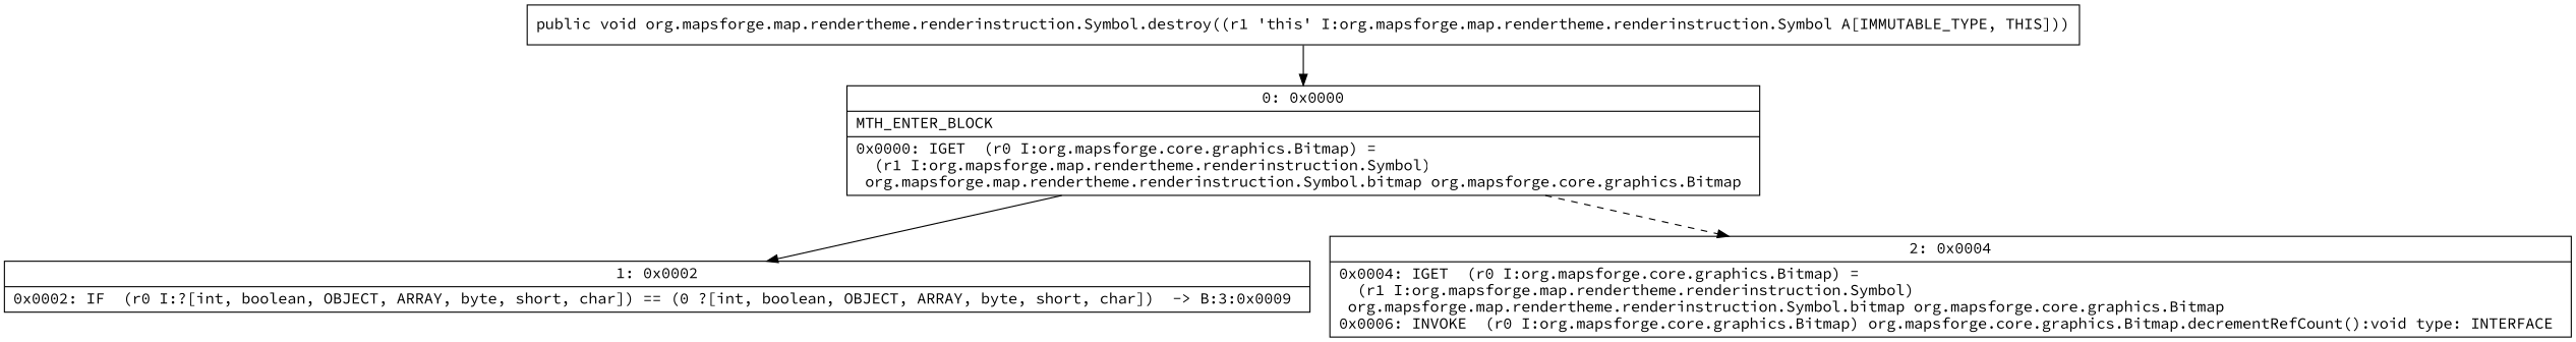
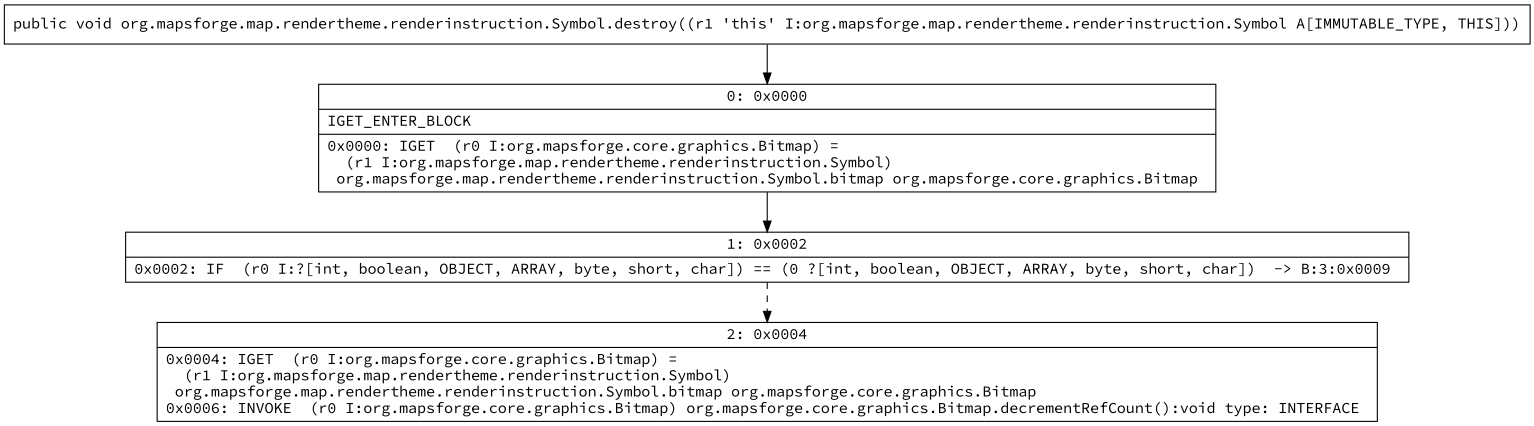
  digraph {
    fontname="Source Code Pro"
    node [fontname="Source Code Pro" shape=record]
    edge [fontname="Source Code Pro"]
-   n1 [label="{0\:\ 0x0000|MTH_ENTER_BLOCK\l|0x0000: IGET  (r0 I:org.mapsforge.core.graphics.Bitmap) = \l  (r1 I:org.mapsforge.map.rendertheme.renderinstruction.Symbol)\l org.mapsforge.map.rendertheme.renderinstruction.Symbol.bitmap org.mapsforge.core.graphics.Bitmap \l}"]
+   n1 [label="{0\:\ 0x0000|IGET_ENTER_BLOCK\l|0x0000: IGET  (r0 I:org.mapsforge.core.graphics.Bitmap) = \l  (r1 I:org.mapsforge.map.rendertheme.renderinstruction.Symbol)\l org.mapsforge.map.rendertheme.renderinstruction.Symbol.bitmap org.mapsforge.core.graphics.Bitmap \l}"]
    n2 [label="{1\:\ 0x0002|0x0002: IF  (r0 I:?[int, boolean, OBJECT, ARRAY, byte, short, char]) == (0 ?[int, boolean, OBJECT, ARRAY, byte, short, char])  \-\> B:3:0x0009 \l}"]
    n3 [label="{2\:\ 0x0004|0x0004: IGET  (r0 I:org.mapsforge.core.graphics.Bitmap) = \l  (r1 I:org.mapsforge.map.rendertheme.renderinstruction.Symbol)\l org.mapsforge.map.rendertheme.renderinstruction.Symbol.bitmap org.mapsforge.core.graphics.Bitmap \l0x0006: INVOKE  (r0 I:org.mapsforge.core.graphics.Bitmap) org.mapsforge.core.graphics.Bitmap.decrementRefCount():void type: INTERFACE \l}"]
    n4 [label="{public void org.mapsforge.map.rendertheme.renderinstruction.Symbol.destroy((r1 'this' I:org.mapsforge.map.rendertheme.renderinstruction.Symbol A[IMMUTABLE_TYPE, THIS])) }"]
    n1 -> n2
-   n1 -> n3 [style=dashed]
+   n2 -> n3 [style=dashed]
    n4 -> n1
  }
